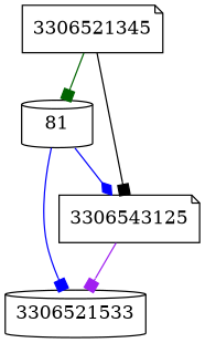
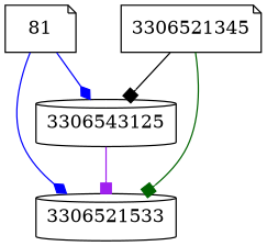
  strict digraph {
    fontname="DejaVu Serif"
    node [fontname="DejaVu Serif" shape=cylinder]
    edge [arrowhead=box color=blue fontname="DejaVu Serif"]
    n1 [label=3306521533]
-   81
-   3306543125 [shape=note]
+   81 [shape=note]
+   3306543125
    3306521345 [shape=note]
-   81 -> n1
+   81 -> n1 [arrowhead=diamond]
    81 -> 3306543125 [arrowhead=diamond]
    3306543125 -> n1 [color=purple]
-   3306521345 -> 81 [color=darkgreen]
+   3306521345 -> n1 [color=darkgreen]
    3306521345 -> 3306543125 [color=black]
  }
